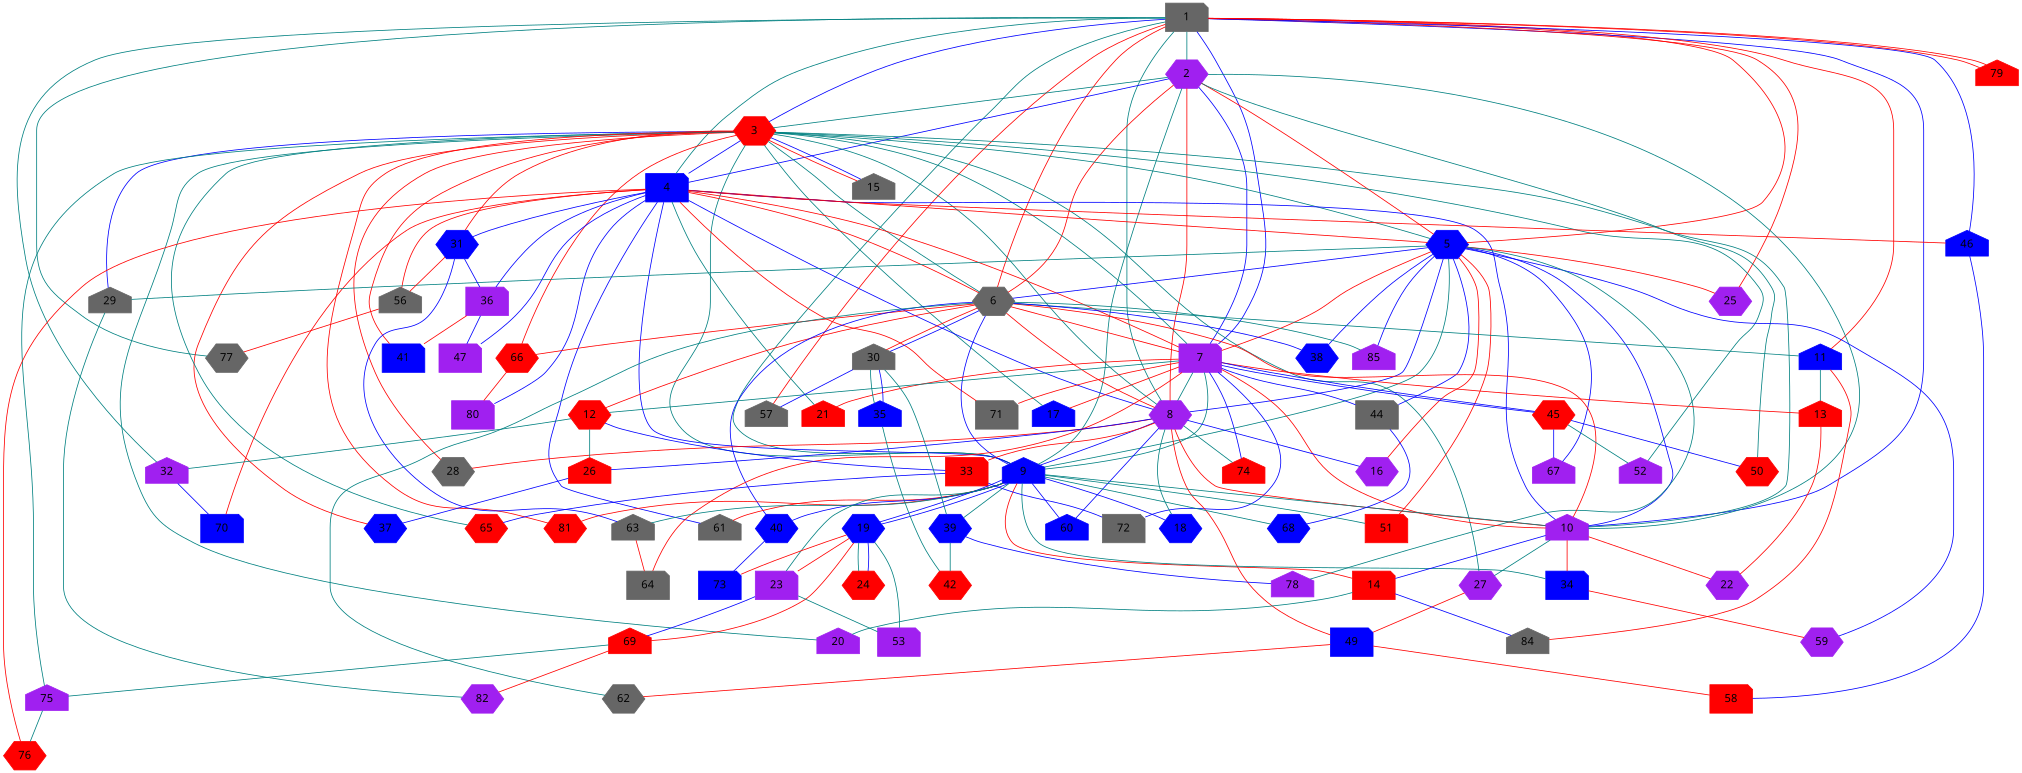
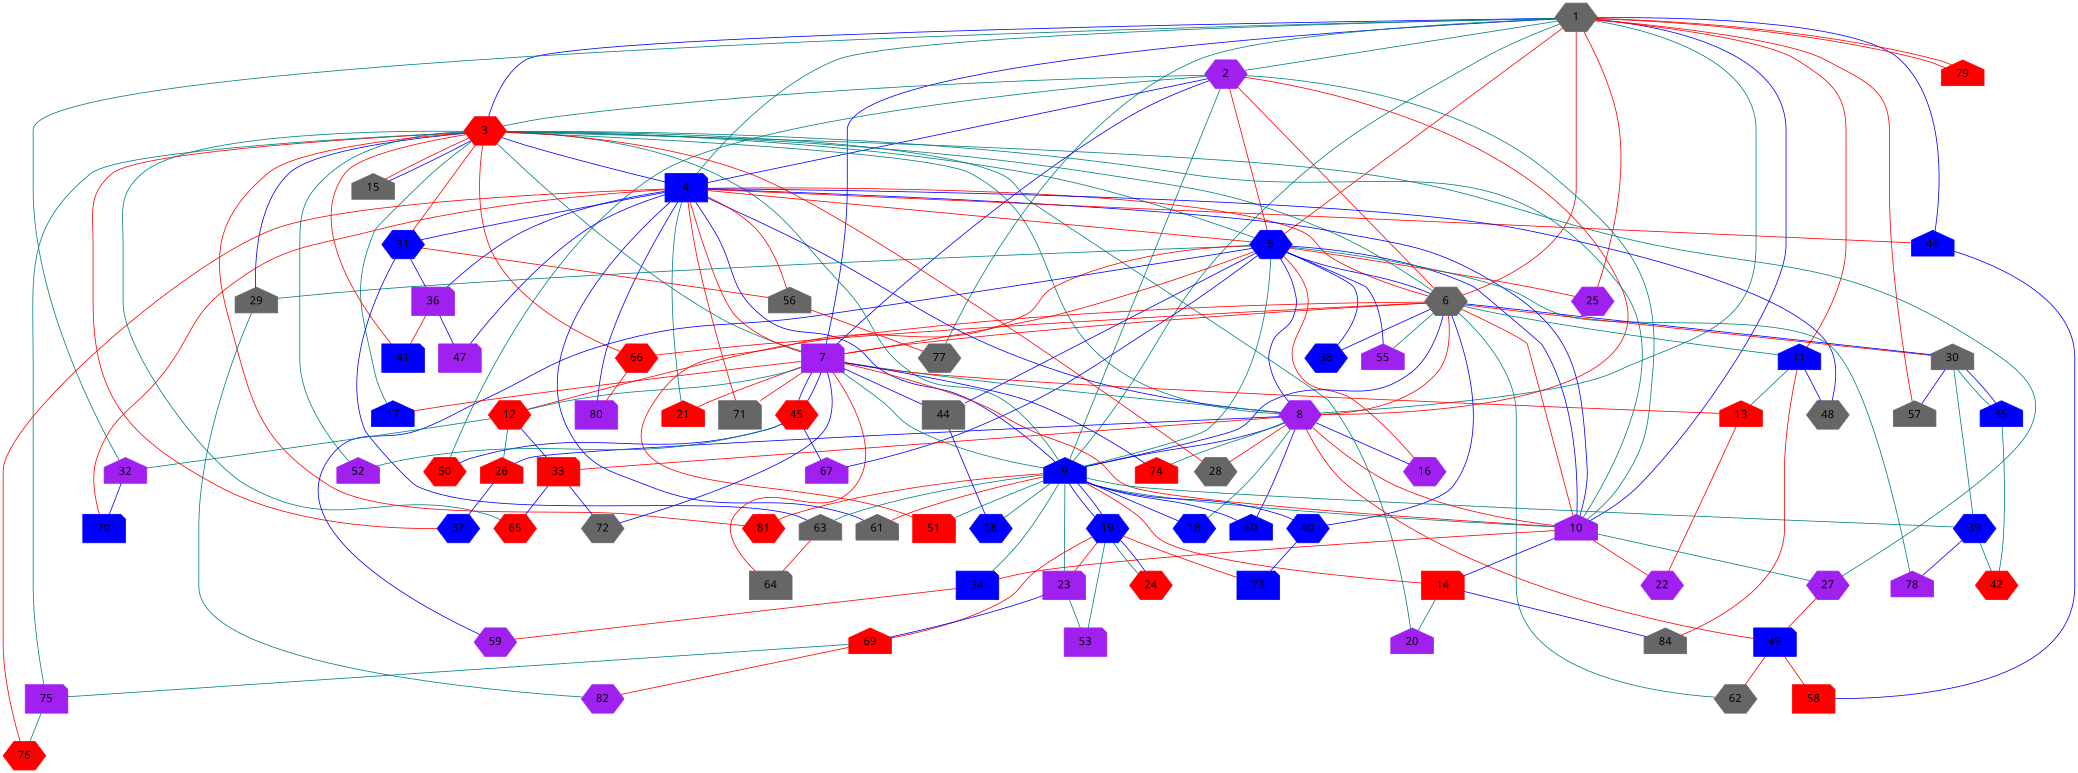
  graph {
    fontname="Noto Sans"
    node [color=purple fontname="Noto Sans" shape=hexagon style=filled]
    edge [color=blue fontname="Noto Sans"]
-   1 [color=gray40 shape=note]
+   1 [color=gray40]
    2
    3 [color=red]
    4 [color=blue shape=note]
    5 [color=blue]
    6 [color=gray40]
    7 [shape=note]
    8
    9 [color=blue shape=house]
    10 [shape=house]
    11 [color=blue shape=house]
    25
    32 [shape=house]
    46 [color=blue shape=house]
    57 [color=gray40 shape=house]
    77 [color=gray40]
    79 [color=red shape=house]
    50 [color=red]
    15 [color=gray40 shape=house]
    17 [color=blue shape=house]
    20 [shape=house]
    27
    28 [color=gray40]
    29 [color=gray40 shape=house]
    31 [color=blue]
    37 [color=blue]
    41 [color=blue shape=note]
    52 [shape=house]
    65 [color=red]
    66 [color=red]
-   75 [shape=house]
+   75 [shape=note]
    81 [color=red]
    21 [color=red shape=house]
    36 [shape=note]
    47 [shape=note]
+   48 [color=gray40]
    56 [color=gray40 shape=house]
    61 [color=gray40 shape=house]
    70 [color=blue shape=note]
    71 [color=gray40 shape=note]
    76 [color=red]
    80 [shape=note]
    16
    38 [color=blue]
    44 [color=gray40 shape=note]
    51 [color=red shape=note]
-   55 [shape=house label=85]
+   55 [shape=house]
    59
    67 [shape=house]
    78 [shape=house]
    12 [color=red]
    30 [color=gray40 shape=house]
    40 [color=blue]
    62 [color=gray40]
    13 [color=red shape=house]
    45 [color=red]
    64 [color=gray40 shape=note]
-   72 [color=gray40 shape=note]
+   72 [color=gray40]
    74 [color=red shape=house]
    18 [color=blue]
    26 [color=red shape=house]
    33 [color=red shape=note]
    49 [color=blue shape=note]
    60 [color=blue shape=house]
    14 [color=red shape=note]
    19 [color=blue]
    23 [shape=note]
    34 [color=blue shape=note]
    39 [color=blue]
    63 [color=gray40 shape=house]
    68 [color=blue]
    22
    n73 [color=gray40 label=84 shape=house]
    58 [color=red shape=note]
    82
    35 [color=blue shape=house]
    73 [color=blue shape=note]
    24 [color=red]
    53 [shape=note]
    69 [color=red shape=house]
    42 [color=red]
    1 -- 2 [color=teal]
    1 -- 3
    1 -- 4 [color=teal]
    1 -- 5 [color=red]
    1 -- 6 [color=red]
    1 -- 7
    1 -- 8 [color=teal]
    1 -- 9 [color=teal]
    1 -- 10
    1 -- 11 [color=red]
    1 -- 25 [color=red]
    1 -- 32 [color=teal]
    1 -- 46
    1 -- 57 [color=red]
    1 -- 77 [color=teal]
    1 -- 79 [color=red]
    1 -- 79 [color=red]
    2 -- 3 [color=teal]
    2 -- 4
    2 -- 5 [color=red]
    2 -- 6 [color=red]
    2 -- 7
    2 -- 8 [color=red]
    2 -- 9 [color=teal]
    2 -- 10 [color=teal]
    2 -- 50 [color=teal]
    3 -- 4
    3 -- 5 [color=teal]
    3 -- 6 [color=teal]
    3 -- 7 [color=teal]
    3 -- 8 [color=teal]
    3 -- 9 [color=teal]
    3 -- 10 [color=teal]
    3 -- 15 [color=red]
    3 -- 15
    3 -- 17 [color=teal]
    3 -- 20 [color=teal]
    3 -- 27 [color=teal]
    3 -- 28 [color=red]
    3 -- 29
    3 -- 31 [color=red]
    3 -- 37 [color=red]
    3 -- 41 [color=red]
    3 -- 52 [color=teal]
    3 -- 65 [color=teal]
    3 -- 66 [color=red]
    3 -- 75 [color=teal]
    3 -- 81 [color=red]
    4 -- 5 [color=red]
    4 -- 6 [color=red]
    4 -- 7 [color=red]
    4 -- 8
    4 -- 9
    4 -- 10
    4 -- 46 [color=red]
    4 -- 31
    4 -- 21 [color=teal]
    4 -- 36
    4 -- 47
+   4 -- 48
    4 -- 56 [color=red]
    4 -- 61
    4 -- 70 [color=red]
    4 -- 71 [color=red]
    4 -- 76 [color=red]
    4 -- 80
    5 -- 6
    5 -- 7 [color=red]
    5 -- 8
    5 -- 9 [color=teal]
    5 -- 10
    5 -- 25 [color=red]
    5 -- 29 [color=teal]
    5 -- 16 [color=red]
    5 -- 38
    5 -- 44
    5 -- 51 [color=red]
    5 -- 55
    5 -- 59
    5 -- 67
    5 -- 78 [color=teal]
    6 -- 7 [color=red]
    6 -- 8 [color=red]
    6 -- 9
    6 -- 10 [color=red]
    6 -- 11 [color=teal]
    6 -- 66 [color=red]
    6 -- 38
    6 -- 55 [color=teal]
    6 -- 12 [color=red]
    6 -- 30 [color=red]
    6 -- 30
    6 -- 40
    6 -- 62 [color=teal]
    7 -- 8 [color=teal]
    7 -- 9 [color=teal]
    7 -- 10 [color=red]
    7 -- 17 [color=red]
    7 -- 21 [color=red]
    7 -- 71 [color=red]
    7 -- 44
    7 -- 12 [color=teal]
    7 -- 13 [color=red]
    7 -- 45
    7 -- 45
    7 -- 64 [color=red]
    7 -- 72
    7 -- 74
    8 -- 9
    8 -- 10 [color=red]
    8 -- 28 [color=red]
    8 -- 16
    8 -- 74 [color=teal]
    8 -- 18 [color=teal]
    8 -- 26
    8 -- 33 [color=red]
    8 -- 49 [color=red]
    8 -- 60
    9 -- 10 [color=teal]
    9 -- 81 [color=red]
    9 -- 61 [color=red]
    9 -- 51 [color=teal]
    9 -- 40
    9 -- 18
    9 -- 60
    9 -- 14 [color=red]
    9 -- 19
    9 -- 19
    9 -- 23 [color=teal]
    9 -- 34 [color=teal]
    9 -- 39 [color=teal]
    9 -- 63 [color=teal]
    9 -- 68 [color=teal]
    10 -- 27 [color=teal]
    10 -- 14
    10 -- 34 [color=red]
    10 -- 22 [color=red]
+   11 -- 48
    11 -- 13 [color=teal]
    11 -- n73 [color=red]
    32 -- 70
    46 -- 58
    27 -- 49 [color=red]
    29 -- 82 [color=teal]
    31 -- 36
    31 -- 56 [color=red]
    31 -- 63
    66 -- 80 [color=red]
    75 -- 76 [color=teal]
    36 -- 41 [color=red]
    36 -- 47
    56 -- 77 [color=red]
    44 -- 68
    12 -- 32 [color=teal]
    12 -- 26 [color=teal]
    12 -- 33
    30 -- 57
    30 -- 39 [color=teal]
    30 -- 35 [color=teal]
    30 -- 35
    40 -- 73
    13 -- 22 [color=red]
    45 -- 50
    45 -- 52 [color=teal]
    45 -- 67
    26 -- 37
    33 -- 65
    33 -- 72
    49 -- 62 [color=red]
    49 -- 58 [color=red]
    14 -- 20 [color=teal]
    14 -- n73
    19 -- 23 [color=red]
    19 -- 73 [color=red]
    19 -- 24 [color=teal]
    19 -- 24
    19 -- 53 [color=teal]
    19 -- 69 [color=red]
    23 -- 53 [color=teal]
    23 -- 69
    34 -- 59 [color=red]
    39 -- 78
    39 -- 42 [color=teal]
    63 -- 64 [color=red]
    35 -- 42 [color=teal]
    69 -- 75 [color=teal]
    69 -- 82 [color=red]
  }
